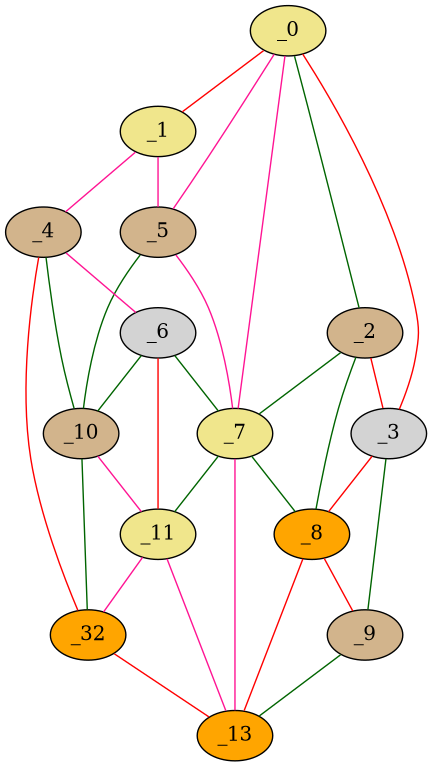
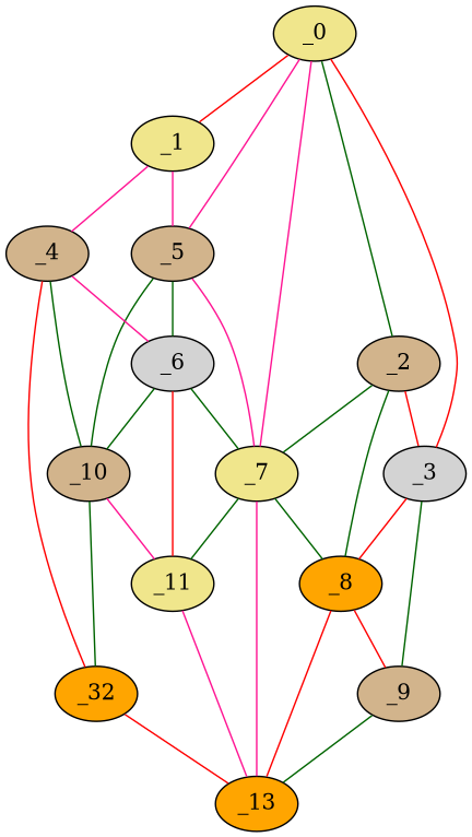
  graph {
    node [fillcolor=tan style=filled x=38 y=29]
    edge [color=darkgreen valence=2]
    _0 [fillcolor=khaki y=57]
    _1 [fillcolor=khaki y=105]
    _2 [x=42]
    _3 [fillcolor=lightgrey x=44 y=8]
    _5 [x=70 y=77]
    _7 [fillcolor=khaki x=80 y=64]
    _4 [x=50 y=108]
    _8 [fillcolor=orange x=89]
    _9 [x=90 y=10]
    _10 [x=91 y=109]
    _6 [fillcolor=lightgrey x=78 y=70]
    _11 [fillcolor=khaki x=92 y=60]
    _13 [fillcolor=orange x=93 y=50]
    n14 [fillcolor=orange label=_32 x=92 y=118]
    _0 -- _1 [color=red valence=1]
    _0 -- _2 [valence=1]
    _0 -- _3 [color=red valence=1]
    _0 -- _5 [color=deeppink]
    _0 -- _7 [color=deeppink]
    _1 -- _5 [color=deeppink]
    _1 -- _4 [color=deeppink valence=1]
    _2 -- _3 [color=red]
    _2 -- _7 [valence=1]
    _2 -- _8
    _3 -- _8 [color=red]
    _3 -- _9 [valence=1]
    _5 -- _7 [color=deeppink]
    _5 -- _10 [valence=1]
+   _5 -- _6
    _7 -- _8
    _7 -- _11
    _7 -- _13 [color=deeppink]
    _4 -- _10
    _4 -- _6 [color=deeppink valence=1]
    _4 -- n14 [color=red valence=1]
    _8 -- _9 [color=red]
    _8 -- _13 [color=red valence=1]
    _9 -- _13 [valence=1]
    _10 -- _11 [color=deeppink]
    _10 -- n14
    _6 -- _7
    _6 -- _10
    _6 -- _11 [color=red]
    _11 -- _13 [color=deeppink valence=1]
-   _11 -- n14 [color=deeppink]
    n14 -- _13 [color=red valence=1]
  }
